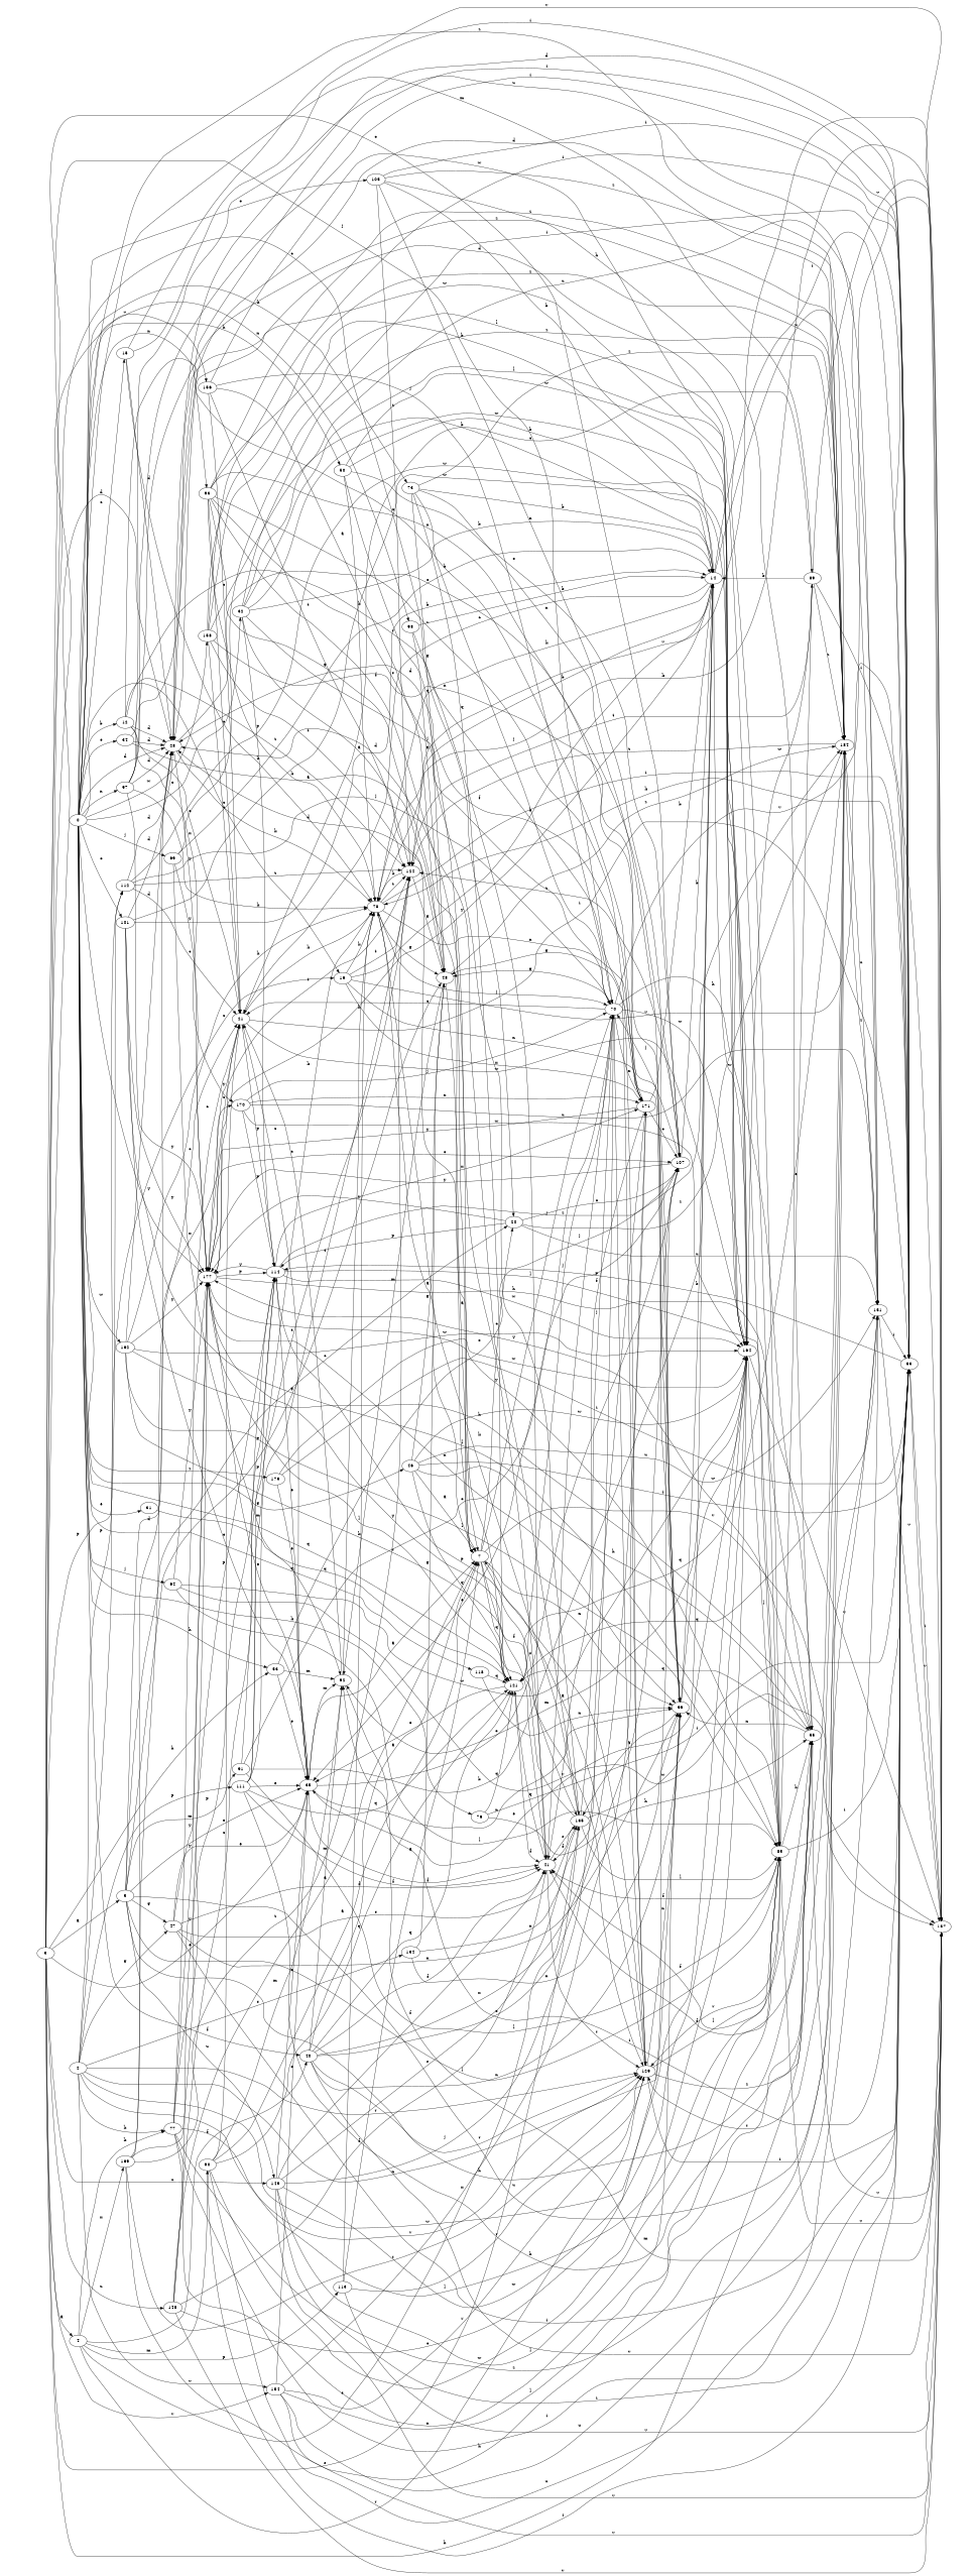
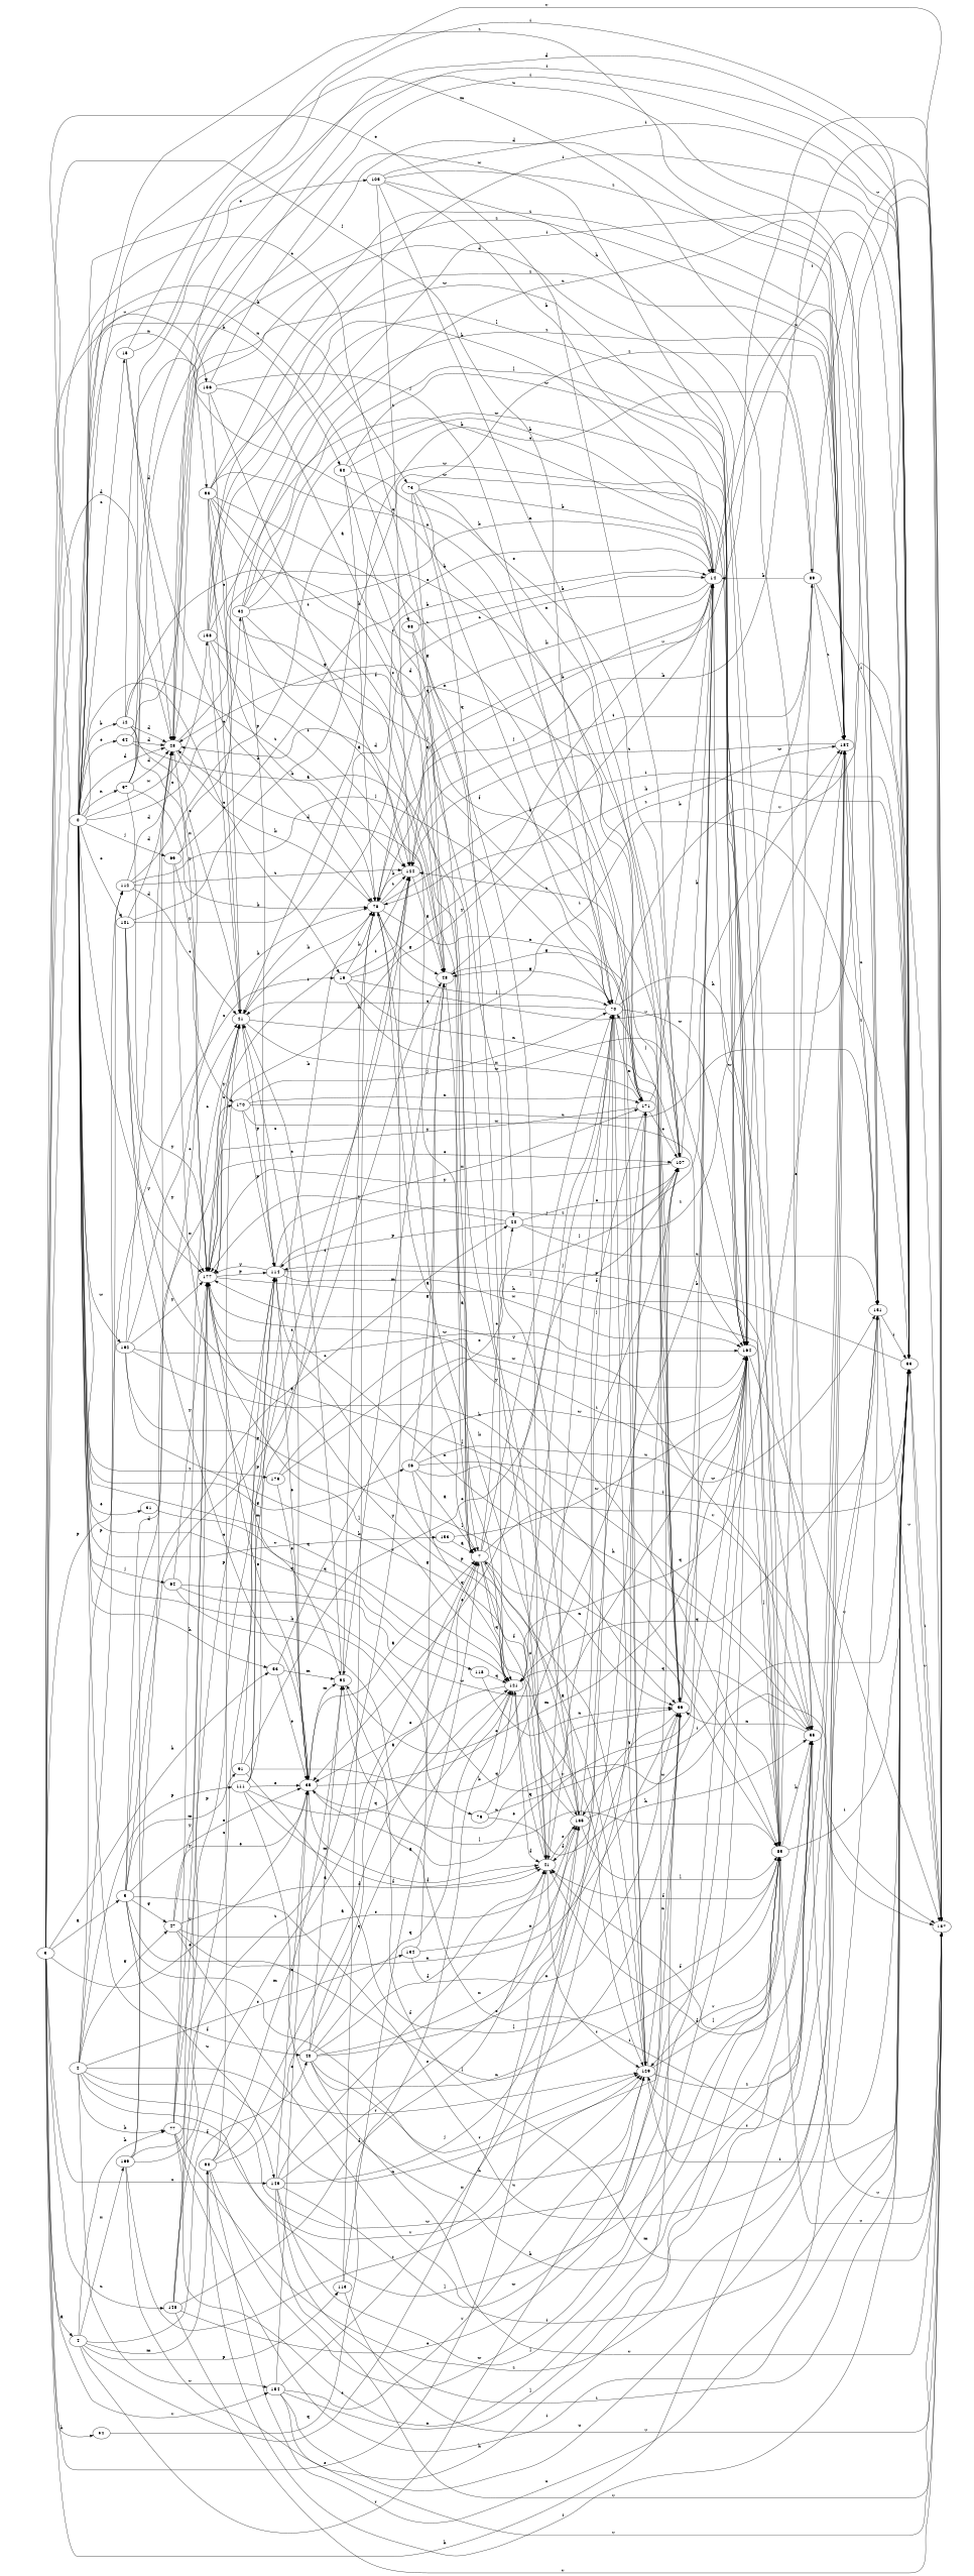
  strict digraph {
    rankdir=LR
    0
    12
    15
    19
    28
    31
    32
    34
    40
    46
    50
    53
    64
    69
    73
    76
    89
    93
    97
    98
    101
    105
    118
    121
+   153
    158
    162
    177
    179
    184
    129
    170
    21
    n34 [label=124]
    171
    157
    63
    78
    99
    14
    107
    85
    164
    70
    151
    7
    114
    41
    92
    55
    48
    35
    135
    2
    47
    77
    111
    112
    134
    154
    3
    4
    5
    20
+   54
    148
    149
    156
    90
    113
    169
    91
    0 -> 12 [label=b]
    0 -> 15 [label=c]
    0 -> 19 [label=c]
    0 -> 28 [label=d]
    0 -> 31 [label=e]
    0 -> 32 [label=e]
    0 -> 34 [label=e]
    0 -> 40 [label=f]
    0 -> 46 [label=g]
    0 -> 50 [label=h]
    0 -> 53 [label=h]
    0 -> 64 [label=j]
    0 -> 69 [label=j]
    0 -> 73 [label=k]
    0 -> 76 [label=k]
    0 -> 89 [label=m]
    0 -> 93 [label=n]
    0 -> 97 [label=n]
    0 -> 98 [label=n]
    0 -> 101 [label=o]
    0 -> 105 [label=o]
    0 -> 118 [label=q]
    0 -> 121 [label=q]
+   0 -> 153 [label=v]
    0 -> 158 [label=w]
    0 -> 162 [label=w]
    0 -> 177 [label=y]
    0 -> 179 [label=z]
    0 -> 184 [label=z]
    12 -> 28 [label=d]
    12 -> 129 [label=r]
    12 -> 170 [label=x]
    12 -> 21 [label=c]
    12 -> n34 [label=t]
    12 -> 171 [label=x]
    15 -> 28 [label=d]
    15 -> 157 [label=v]
    15 -> 63 [label=i]
    15 -> 78 [label=k]
    19 -> n34 [label=t]
    19 -> 171 [label=x]
    19 -> 157 [label=v]
    19 -> 78 [label=k]
    19 -> 99 [label=n]
    19 -> 14 [label=b]
    28 -> 177 [label=y]
    28 -> 63 [label=i]
    28 -> 78 [label=k]
    28 -> 107 [label=o]
    31 -> 121 [label=q]
    32 -> 184 [label=z]
    32 -> 14 [label=b]
    32 -> 85 [label=l]
    32 -> 164 [label=w]
    32 -> 70 [label=j]
    32 -> 151 [label=u]
    32 -> 7 [label=a]
    32 -> 114 [label=p]
    34 -> 28 [label=d]
    34 -> 151 [label=u]
    34 -> 7 [label=a]
    40 -> 121 [label=q]
    40 -> 129 [label=r]
    40 -> 171 [label=x]
    40 -> 157 [label=v]
    40 -> 99 [label=n]
    40 -> 107 [label=o]
    40 -> 7 [label=a]
    40 -> 41 [label=f]
    40 -> 92 [label=m]
    46 -> 121 [label=q]
    46 -> 63 [label=i]
    46 -> 164 [label=w]
    46 -> 151 [label=u]
    46 -> 7 [label=a]
    46 -> 55 [label=h]
    46 -> 48 [label=g]
    50 -> 121 [label=q]
    50 -> 78 [label=k]
    50 -> 14 [label=b]
    50 -> 107 [label=o]
    50 -> 164 [label=w]
    53 -> 107 [label=o]
    53 -> 92 [label=m]
    53 -> 35 [label=e]
    64 -> 177 [label=y]
    64 -> 157 [label=v]
    64 -> 85 [label=l]
    64 -> 164 [label=w]
    69 -> 177 [label=y]
    69 -> 63 [label=i]
    69 -> 14 [label=b]
    69 -> 92 [label=m]
    73 -> 121 [label=q]
    73 -> 184 [label=z]
    73 -> 99 [label=n]
    73 -> 14 [label=b]
    73 -> 70 [label=j]
    73 -> 48 [label=g]
    76 -> 121 [label=q]
    76 -> 63 [label=i]
    76 -> 55 [label=h]
    89 -> 184 [label=z]
    89 -> 21 [label=c]
    89 -> n34 [label=t]
    89 -> 157 [label=v]
    89 -> 63 [label=i]
    89 -> 14 [label=b]
    89 -> 164 [label=w]
    93 -> 184 [label=z]
    93 -> 129 [label=r]
    93 -> 21 [label=c]
    93 -> 171 [label=x]
    93 -> 78 [label=k]
    93 -> 14 [label=b]
    93 -> 41 [label=f]
    93 -> 48 [label=g]
    93 -> 135 [label=s]
    97 -> 28 [label=d]
    97 -> 177 [label=y]
    97 -> 184 [label=z]
    97 -> 63 [label=i]
    97 -> 78 [label=k]
    97 -> 164 [label=w]
    98 -> 14 [label=b]
    98 -> 41 [label=f]
    98 -> 48 [label=g]
    101 -> 28 [label=d]
    101 -> 177 [label=y]
    101 -> 14 [label=b]
    101 -> 85 [label=l]
    101 -> 164 [label=w]
    101 -> 35 [label=e]
    105 -> 184 [label=z]
    105 -> n34 [label=t]
    105 -> 63 [label=i]
    105 -> 99 [label=n]
    105 -> 14 [label=b]
    105 -> 55 [label=h]
    118 -> 121 [label=q]
    118 -> 99 [label=n]
    121 -> 177 [label=l]
    121 -> 70 [label=j]
    121 -> 41 [label=f]
    121 -> 35 [label=e]
+   153 -> 164 [label=w]
+   153 -> 7 [label=a]
    158 -> 184 [label=z]
    158 -> 21 [label=c]
    158 -> n34 [label=t]
    158 -> 63 [label=i]
    158 -> 99 [label=n]
    158 -> 14 [label=b]
    158 -> 85 [label=l]
    162 -> 28 [label=d]
    162 -> 177 [label=y]
    162 -> 129 [label=r]
    162 -> 78 [label=k]
    162 -> 85 [label=l]
    162 -> 164 [label=w]
    162 -> 55 [label=h]
    177 -> 21 [label=c]
    177 -> n34 [label=t]
    177 -> 99 [label=n]
    177 -> 107 [label=o]
    177 -> 114 [label=p]
    177 -> 55 [label=h]
    177 -> 35 [label=e]
    179 -> 63 [label=i]
    179 -> 164 [label=w]
    179 -> 35 [label=e]
    184 -> 28 [label=d]
    184 -> 121 [label=q]
    184 -> 129 [label=r]
    184 -> n34 [label=t]
    184 -> 151 [label=u]
    184 -> 41 [label=f]
    129 -> 184 [label=z]
    129 -> 63 [label=i]
    129 -> 99 [label=n]
    129 -> 85 [label=l]
    129 -> 7 [label=a]
    129 -> 114 [label=p]
    170 -> 171 [label=x]
    170 -> 164 [label=w]
    170 -> 70 [label=j]
    170 -> 151 [label=u]
    170 -> 114 [label=p]
    21 -> 177 [label=y]
    21 -> 63 [label=i]
    21 -> 78 [label=k]
    21 -> 164 [label=w]
    21 -> 114 [label=p]
    n34 -> 78 [label=k]
    n34 -> 14 [label=b]
    n34 -> 48 [label=g]
    171 -> 28 [label=d]
    171 -> 177 [label=y]
    171 -> 14 [label=b]
    171 -> 107 [label=o]
    171 -> 41 [label=f]
    171 -> 48 [label=g]
    157 -> 63 [label=i]
    157 -> 78 [label=k]
    157 -> 92 [label=m]
    63 -> 28 [label=d]
    63 -> 157 [label=v]
    63 -> 78 [label=k]
    63 -> 114 [label=p]
    78 -> n34 [label=t]
    78 -> 157 [label=v]
    78 -> 63 [label=i]
    78 -> 99 [label=n]
    78 -> 70 [label=j]
    78 -> 7 [label=a]
    78 -> 48 [label=g]
    99 -> 14 [label=b]
    99 -> 164 [label=w]
    99 -> 135 [label=s]
    14 -> 177 [label=y]
    14 -> 21 [label=c]
    14 -> 63 [label=i]
    14 -> 78 [label=k]
    14 -> 164 [label=w]
    14 -> 151 [label=u]
    14 -> 35 [label=e]
    107 -> 177 [label=y]
    107 -> n34 [label=t]
    107 -> 14 [label=b]
    107 -> 70 [label=j]
    85 -> 28 [label=d]
    85 -> 89 [label=e]
    85 -> 177 [label=y]
    85 -> 129 [label=r]
    85 -> 157 [label=v]
    85 -> 63 [label=i]
    85 -> 41 [label=f]
    85 -> 55 [label=h]
    164 -> 157 [label=v]
    164 -> 85 [label=l]
    164 -> 92 [label=m]
    70 -> 129 [label=r]
    70 -> 21 [label=c]
    70 -> 171 [label=x]
    70 -> 157 [label=v]
    70 -> 164 [label=w]
    70 -> 55 [label=h]
    70 -> 48 [label=g]
    70 -> 35 [label=e]
    151 -> 121 [label=q]
    151 -> 184 [label=z]
    151 -> 157 [label=v]
    151 -> 63 [label=i]
    7 -> 121 [label=q]
    7 -> 157 [label=v]
    7 -> 99 [label=n]
    7 -> 70 [label=j]
    7 -> 41 [label=f]
    7 -> 135 [label=s]
    7 -> 20 [label=c]
    114 -> 177 [label=y]
    114 -> 184 [label=z]
    114 -> 171 [label=x]
    114 -> 85 [label=l]
    114 -> 164 [label=w]
    114 -> 35 [label=e]
    41 -> 121 [label=q]
    41 -> 129 [label=r]
    41 -> 70 [label=j]
    41 -> 135 [label=s]
    92 -> 21 [label=c]
    92 -> 63 [label=i]
    92 -> 78 [label=k]
    55 -> 121 [label=q]
    55 -> 177 [label=y]
    55 -> 157 [label=v]
    55 -> 99 [label=n]
    55 -> 41 [label=f]
    48 -> 28 [label=d]
    48 -> 184 [label=z]
    48 -> 7 [label=a]
    48 -> 92 [label=m]
    35 -> 21 [label=c]
    35 -> 99 [label=n]
    35 -> 107 [label=o]
    35 -> 7 [label=a]
    35 -> 41 [label=f]
    35 -> 92 [label=m]
    135 -> 28 [label=d]
    135 -> 177 [label=y]
    135 -> 78 [label=k]
    135 -> 85 [label=l]
    135 -> 164 [label=w]
    135 -> 70 [label=j]
    135 -> 41 [label=f]
    2 -> 19 [label=c]
    2 -> 129 [label=r]
    2 -> 99 [label=n]
    2 -> 85 [label=l]
    2 -> 164 [label=w]
    2 -> 47 [label=g]
    2 -> 77 [label=k]
    2 -> 111 [label=p]
    2 -> 112 [label=p]
    2 -> 134 [label=s]
    2 -> 154 [label=v]
    47 -> 177 [label=y]
    47 -> 63 [label=i]
    47 -> 99 [label=n]
    47 -> 41 [label=f]
    47 -> 35 [label=e]
    47 -> 135 [label=s]
    77 -> 177 [label=y]
    77 -> 184 [label=z]
    77 -> 129 [label=r]
    77 -> 21 [label=c]
    77 -> 63 [label=i]
    77 -> 99 [label=n]
    77 -> 114 [label=p]
    111 -> 121 [label=q]
    111 -> n34 [label=t]
    111 -> 78 [label=k]
    111 -> 114 [label=p]
    111 -> 41 [label=f]
    111 -> 55 [label=h]
    111 -> 35 [label=e]
    112 -> 28 [label=d]
    112 -> 21 [label=c]
    112 -> n34 [label=t]
    112 -> 164 [label=w]
    112 -> 70 [label=j]
    134 -> 171 [label=x]
    134 -> 99 [label=n]
    134 -> 48 [label=g]
    154 -> 129 [label=r]
    154 -> 171 [label=x]
    154 -> 157 [label=v]
    154 -> 85 [label=l]
    154 -> 151 [label=u]
    154 -> 35 [label=e]
    3 -> 28 [label=d]
    3 -> 53 [label=h]
    3 -> 107 [label=o]
    3 -> 70 [label=j]
    3 -> 55 [label=h]
    3 -> 35 [label=e]
    3 -> 135 [label=s]
    3 -> 112 [label=p]
    3 -> 154 [label=v]
    3 -> 4 [label=a]
    3 -> 5 [label=a]
    3 -> 20 [label=c]
+   3 -> 54 [label=h]
    3 -> 148 [label=u]
    3 -> 149 [label=u]
    3 -> 156 [label=v]
    4 -> 40 [label=f]
    4 -> 129 [label=r]
    4 -> 135 [label=s]
    4 -> 77 [label=k]
    4 -> 90 [label=m]
    4 -> 113 [label=p]
    4 -> 169 [label=x]
    5 -> 170 [label=x]
    5 -> 85 [label=l]
    5 -> 151 [label=u]
    5 -> 55 [label=h]
    5 -> 48 [label=g]
    5 -> 35 [label=e]
    5 -> 47 [label=g]
    5 -> 20 [label=c]
    5 -> 149 [label=u]
    5 -> 91 [label=m]
    20 -> 177 [label=y]
    20 -> 184 [label=z]
    20 -> 107 [label=o]
    20 -> 151 [label=u]
    20 -> 114 [label=p]
+   54 -> 121 [label=q]
    148 -> 177 [label=y]
    148 -> n34 [label=t]
    148 -> 157 [label=v]
    148 -> 107 [label=o]
    148 -> 7 [label=a]
    148 -> 41 [label=f]
    149 -> 157 [label=v]
    149 -> 63 [label=i]
    149 -> 85 [label=l]
    149 -> 164 [label=w]
    149 -> 70 [label=j]
    149 -> 41 [label=f]
    149 -> 35 [label=e]
    149 -> 135 [label=s]
    156 -> 21 [label=c]
    156 -> n34 [label=t]
    156 -> 164 [label=w]
    156 -> 70 [label=j]
    156 -> 7 [label=a]
    90 -> 121 [label=q]
    90 -> 21 [label=c]
    90 -> 63 [label=i]
    90 -> 164 [label=w]
    90 -> 151 [label=u]
    90 -> 7 [label=a]
    90 -> 92 [label=m]
-   113 -> 129 [label=r]
    113 -> 157 [label=v]
    113 -> 78 [label=k]
    113 -> 7 [label=a]
    169 -> 28 [label=d]
    169 -> 129 [label=r]
    169 -> 21 [label=c]
    169 -> n34 [label=t]
    169 -> 114 [label=p]
    169 -> 55 [label=h]
    91 -> 14 [label=b]
    91 -> 107 [label=o]
    91 -> 85 [label=l]
    91 -> 114 [label=p]
  }
